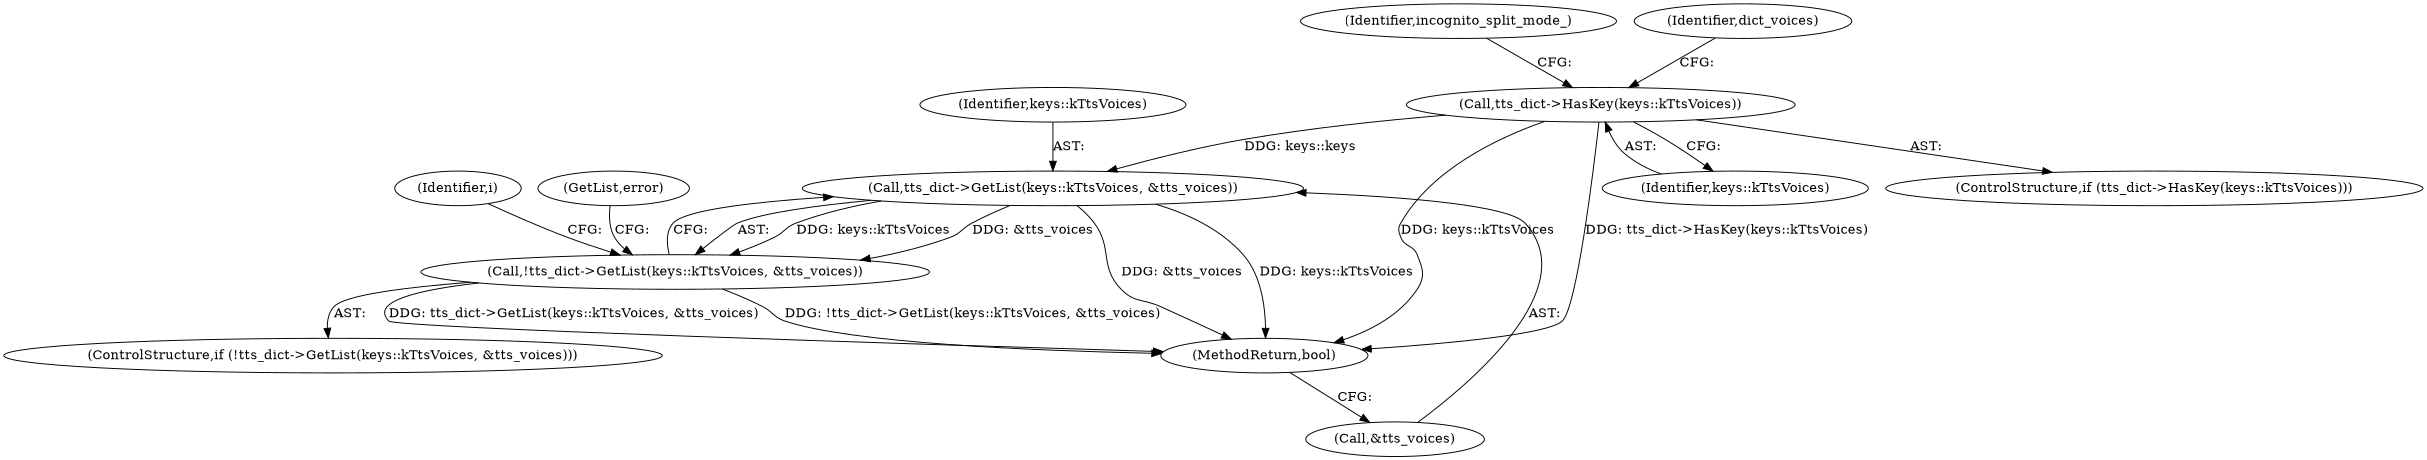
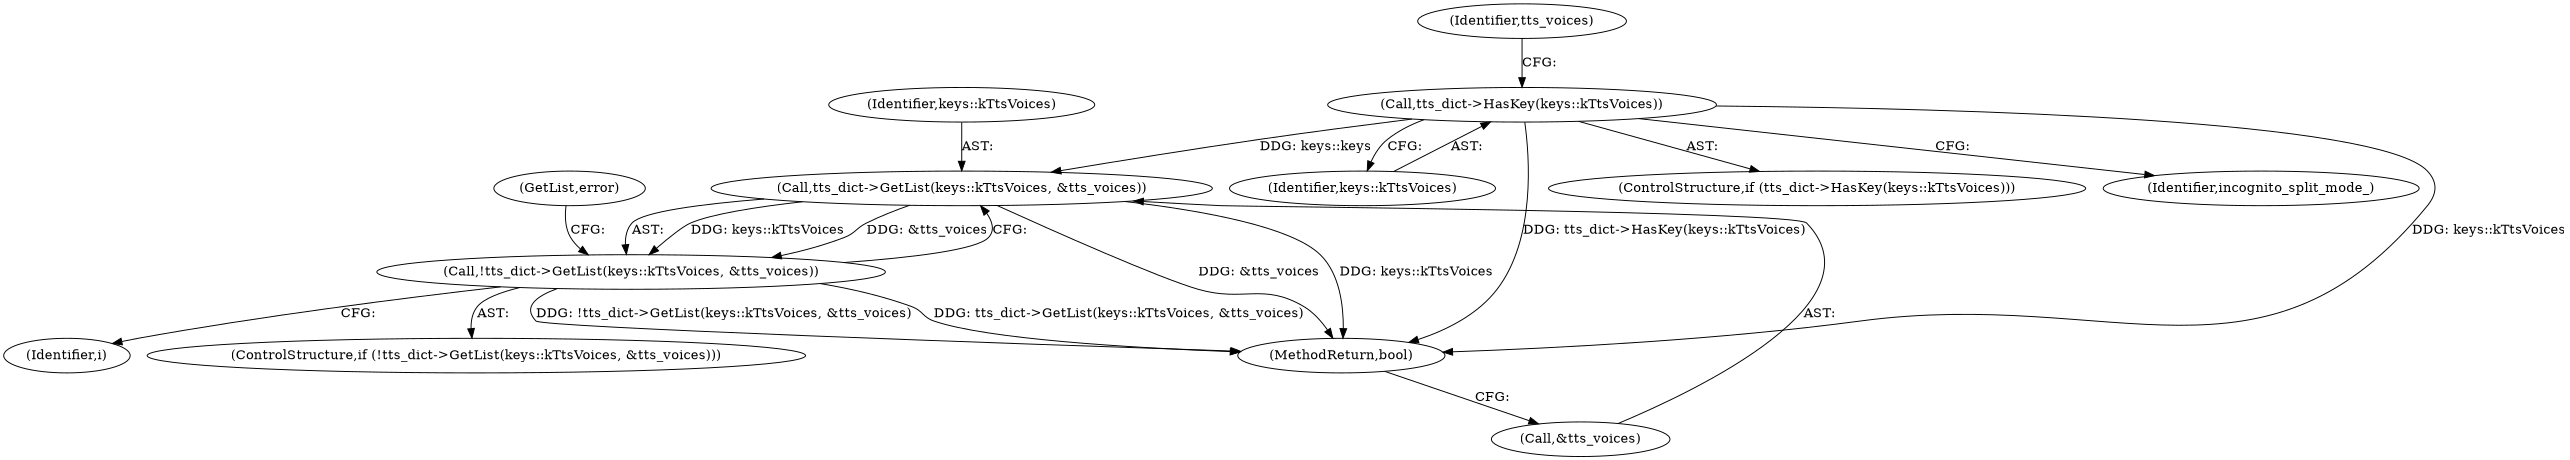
  digraph {
    n1 [label="(Call,tts_dict->GetList(keys::kTtsVoices, &tts_voices))"]
    n2 [label="(Call,!tts_dict->GetList(keys::kTtsVoices, &tts_voices))"]
    n3 [label="(MethodReturn,bool)"]
    n4 [label="(ControlStructure,if (!tts_dict->GetList(keys::kTtsVoices, &tts_voices)))"]
    n5 [label="(Call,&tts_voices)"]
    n6 [label="(Call,tts_dict->HasKey(keys::kTtsVoices))"]
    n7 [label="(Identifier,keys::kTtsVoices)"]
    n8 [label="(ControlStructure,if (tts_dict->HasKey(keys::kTtsVoices)))"]
    n9 [label="(Identifier,keys::kTtsVoices)"]
    n10 [label="(GetList,error)"]
    n11 [label="(Identifier,i)"]
    n12 [label="(Identifier,incognito_split_mode_)"]
-   n13 [label="(Identifier,dict_voices)"]
+   n13 [label="(Identifier,tts_voices)"]
    n1 -> n2 [label="AST: "]
    n1 -> n2 [label="DDG: keys::kTtsVoices"]
    n1 -> n2 [label="DDG: &tts_voices"]
    n1 -> n3 [label="DDG: &tts_voices"]
    n1 -> n3 [label="DDG: keys::kTtsVoices"]
    n2 -> n1 [label="CFG: "]
    n2 -> n3 [label="DDG: !tts_dict->GetList(keys::kTtsVoices, &tts_voices)"]
    n2 -> n3 [label="DDG: tts_dict->GetList(keys::kTtsVoices, &tts_voices)"]
    n2 -> n4 [label="AST: "]
    n3 -> n5 [label="CFG: "]
    n5 -> n1 [label="AST: "]
    n6 -> n1 [label="DDG: keys::keys"]
    n6 -> n3 [label="DDG: keys::kTtsVoices"]
    n6 -> n3 [label="DDG: tts_dict->HasKey(keys::kTtsVoices)"]
    n6 -> n7 [label="CFG: "]
    n6 -> n8 [label="AST: "]
    n7 -> n6 [label="AST: "]
    n9 -> n1 [label="AST: "]
    n10 -> n2 [label="CFG: "]
-   n11 -> n2 [label="CFG: "]
-   n12 -> n6 [label="CFG: "]
+   n2 -> n11 [label="CFG: "]
+   n6 -> n12 [label="CFG: "]
    n13 -> n6 [label="CFG: "]
  }
